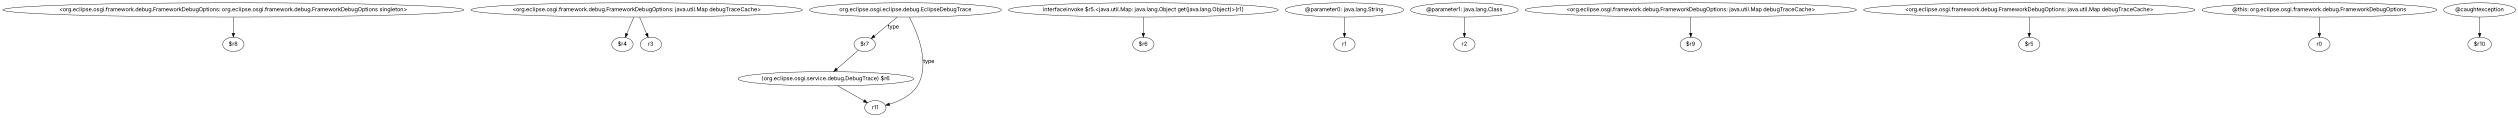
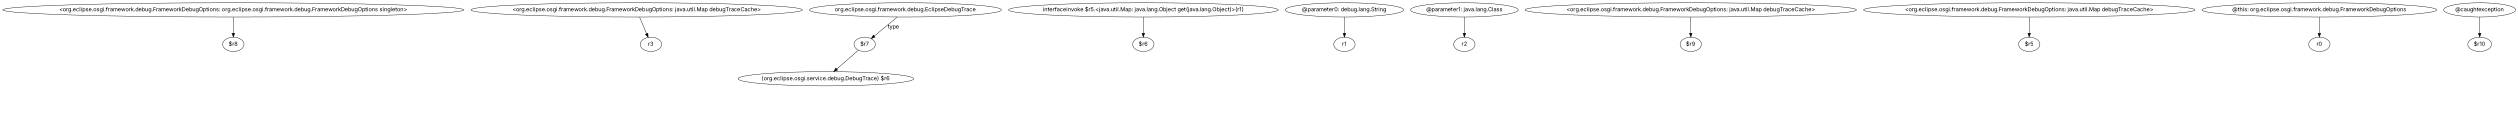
  digraph {
    fontname=Inter
    node [fontname=Inter]
    edge [fontname=Inter]
    n1 [label="<org.eclipse.osgi.framework.debug.FrameworkDebugOptions: org.eclipse.osgi.framework.debug.FrameworkDebugOptions singleton>"]
    n2 [label="$r8"]
-   n3 [label="$r4"]
    n4 [label=r3]
-   n5 [label="org.eclipse.osgi.eclipse.debug.EclipseDebugTrace"]
+   n5 [label="org.eclipse.osgi.framework.debug.EclipseDebugTrace"]
    n6 [label="$r7"]
-   n7 [label=r11]
    n8 [label="(org.eclipse.osgi.service.debug.DebugTrace) $r6"]
    n9 [label="<org.eclipse.osgi.framework.debug.FrameworkDebugOptions: java.util.Map debugTraceCache>"]
    n10 [label="interfaceinvoke $r5.<java.util.Map: java.lang.Object get(java.lang.Object)>(r1)"]
    n11 [label="$r6"]
-   n12 [label="@parameter0: java.lang.String"]
+   n12 [label="@parameter0: debug.lang.String"]
    n13 [label=r1]
    n14 [label="@parameter1: java.lang.Class"]
    n15 [label=r2]
    n16 [label="<org.eclipse.osgi.framework.debug.FrameworkDebugOptions: java.util.Map debugTraceCache>"]
    n17 [label="$r9"]
    n18 [label="<org.eclipse.osgi.framework.debug.FrameworkDebugOptions: java.util.Map debugTraceCache>"]
    n19 [label="$r5"]
    n20 [label="@this: org.eclipse.osgi.framework.debug.FrameworkDebugOptions"]
    n21 [label=r0]
    n22 [label="@caughtexception"]
    n23 [label="$r10"]
    n1 -> n2
    n5 -> n6 [label=type]
-   n5 -> n7 [label=type]
    n6 -> n8
-   n8 -> n7
-   n9 -> n3
    n9 -> n4
    n10 -> n11
    n12 -> n13
    n14 -> n15
    n16 -> n17
    n18 -> n19
    n20 -> n21
    n22 -> n23
  }
